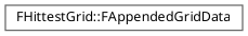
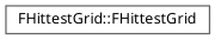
  digraph {
    rankdir=LR
    fontname="Noto Sans"
-   n1 [color=grey40 fillcolor=white fontname="Noto Sans" fontsize=10 height=0.2 label="FHittestGrid::FAppendedGridData" shape=box style=filled width=0.4]
+   n1 [color=grey40 fillcolor=white fontname="Noto Sans" fontsize=10 height=0.2 label="FHittestGrid::FHittestGrid" shape=box style=filled width=0.4]
  }
